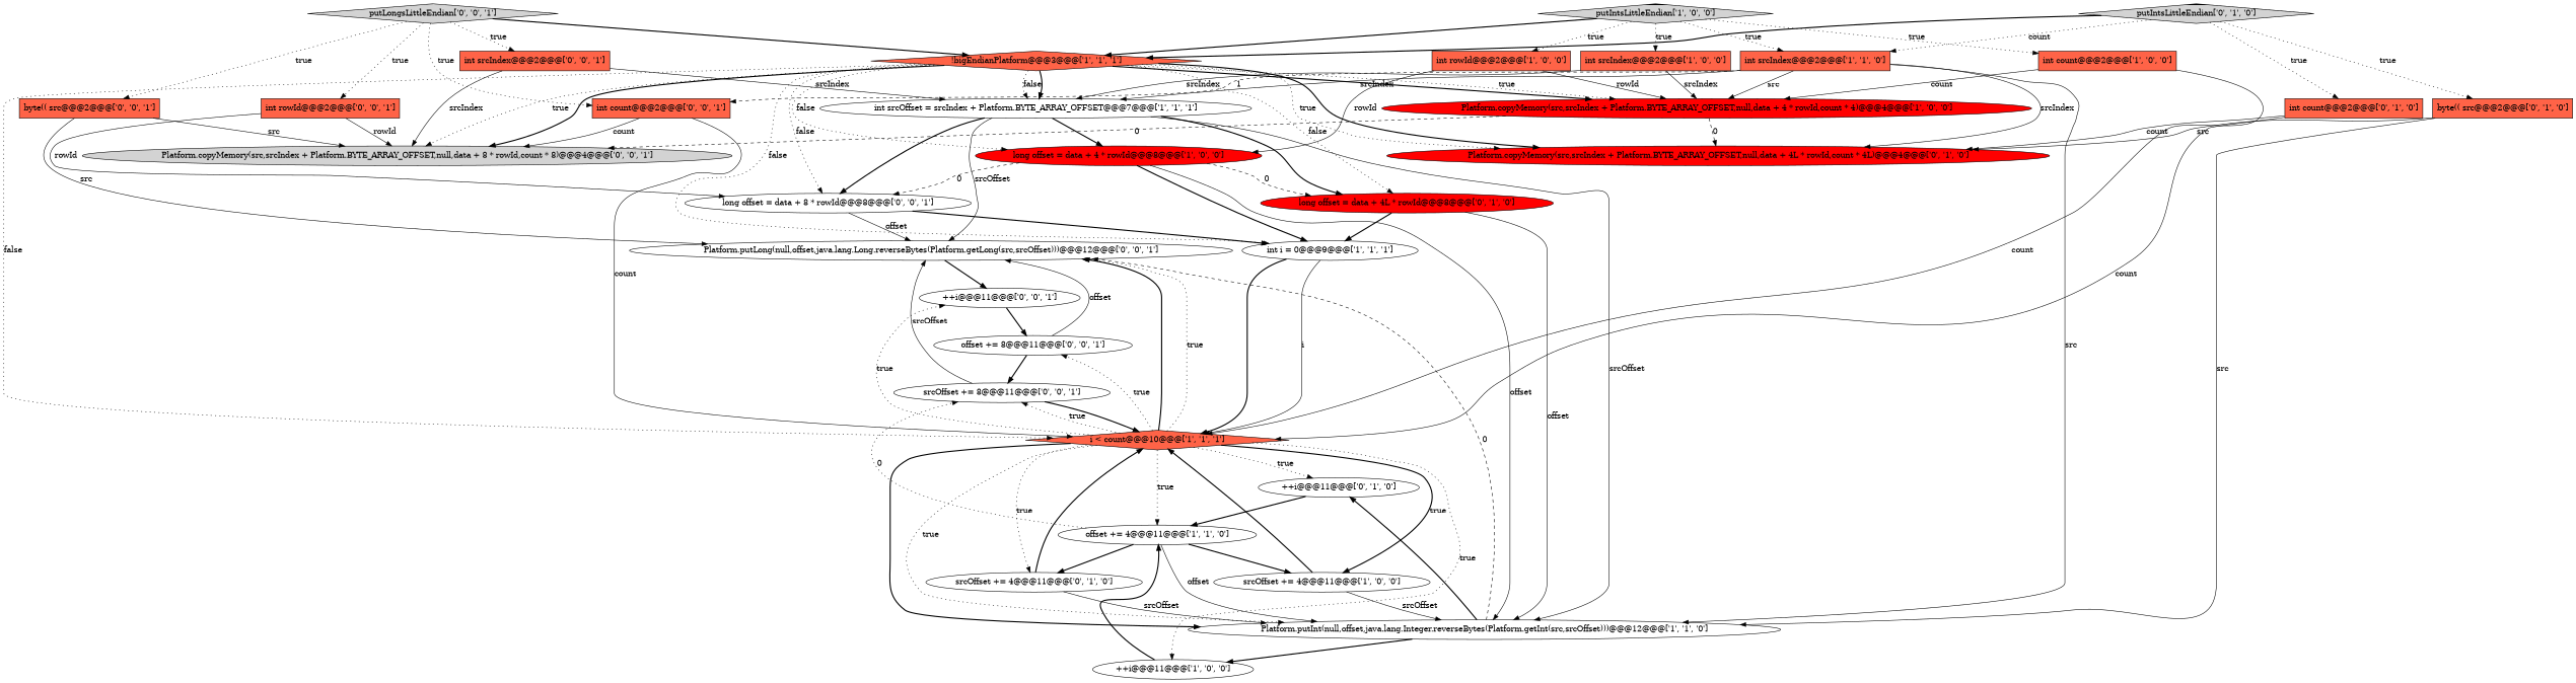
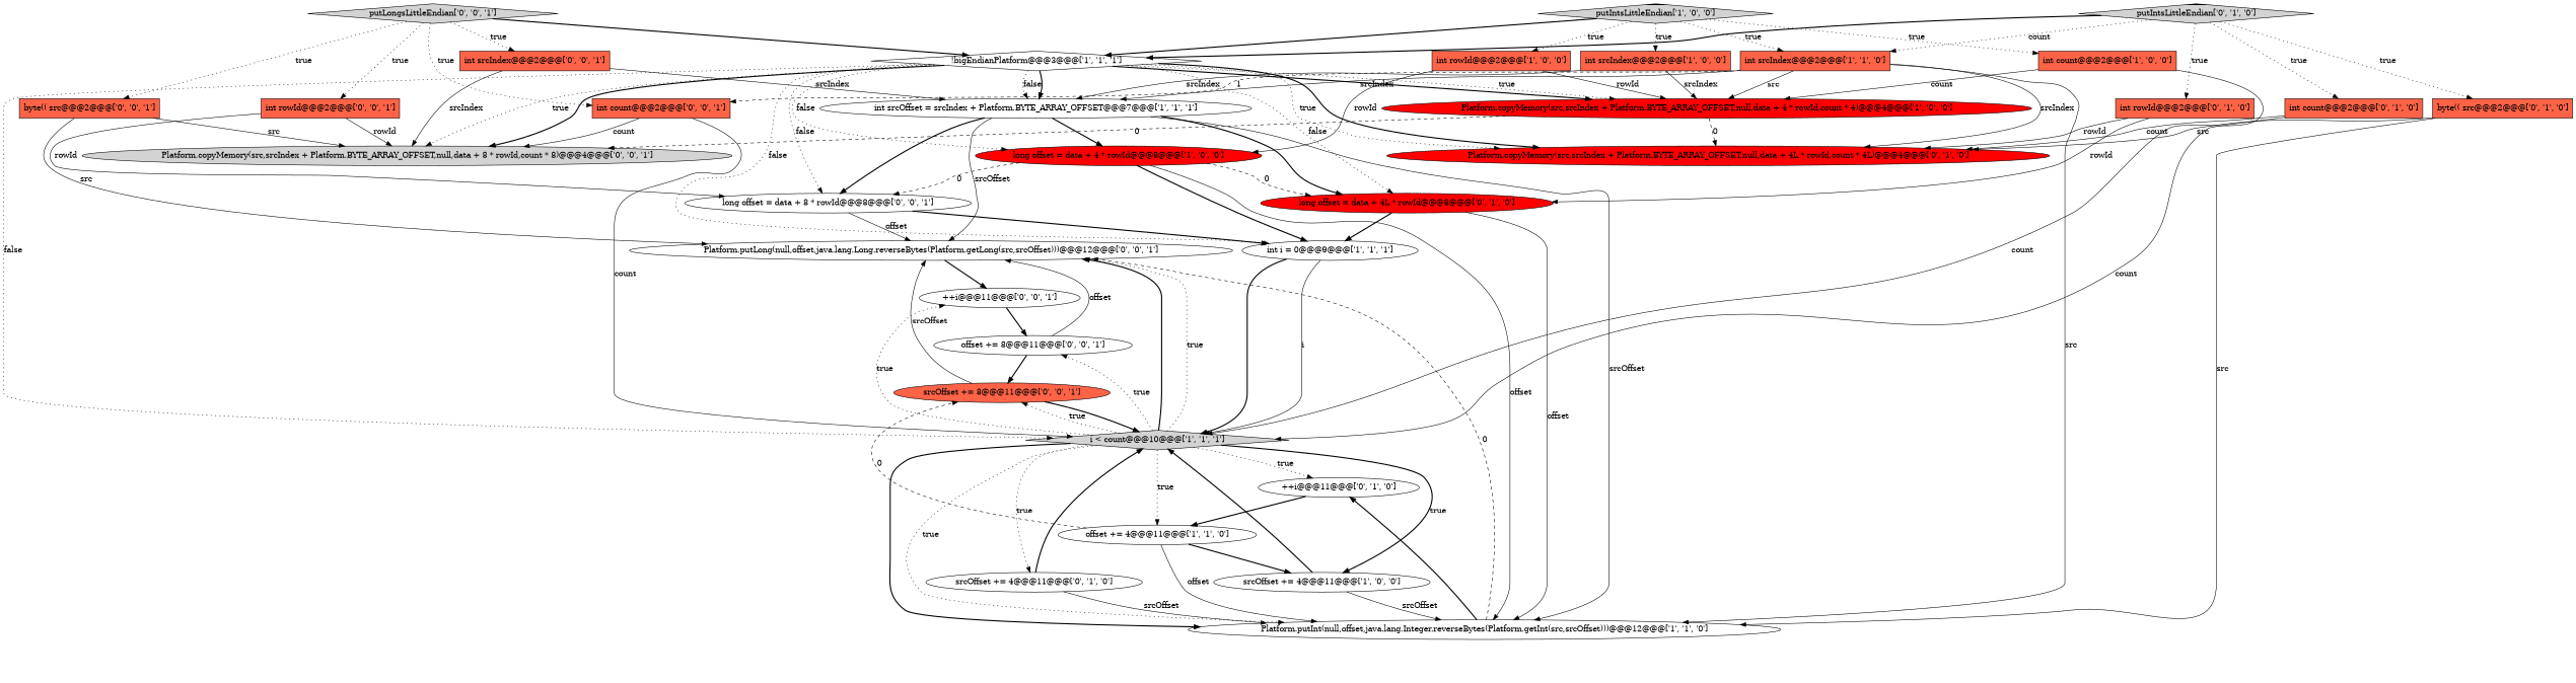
  digraph {
    node [fillcolor=white shape=ellipse style=filled]
    edge [style=solid]
    n1 [fillcolor=tomato label="int srcIndex@@@2@@@['0', '0', '1']" shape=box]
    n2 [label="int srcOffset = srcIndex + Platform.BYTE_ARRAY_OFFSET@@@7@@@['1', '1', '1']"]
    n3 [fillcolor=lightgray label="Platform.copyMemory(src,srcIndex + Platform.BYTE_ARRAY_OFFSET,null,data + 8 * rowId,count * 8)@@@4@@@['0', '0', '1']"]
    n4 [label="long offset = data + 8 * rowId@@@8@@@['0', '0', '1']"]
    n5 [label="Platform.putLong(null,offset,java.lang.Long.reverseBytes(Platform.getLong(src,srcOffset)))@@@12@@@['0', '0', '1']"]
    n6 [label="Platform.putInt(null,offset,java.lang.Integer.reverseBytes(Platform.getInt(src,srcOffset)))@@@12@@@['1', '1', '0']"]
    n7 [fillcolor=red label="long offset = data + 4L * rowId@@@8@@@['0', '1', '0']"]
    n8 [fillcolor=red label="long offset = data + 4 * rowId@@@8@@@['1', '0', '0']"]
    n9 [label="int i = 0@@@9@@@['1', '1', '1']"]
    n10 [label="++i@@@11@@@['0', '0', '1']"]
-   n11 [fillcolor=tomato label="i < count@@@10@@@['1', '1', '1']" shape=diamond]
+   n11 [fillcolor=lightgray label="i < count@@@10@@@['1', '1', '1']" shape=diamond]
    n12 [fillcolor=lightgray label="putIntsLittleEndian['1', '0', '0']" shape=diamond]
    n13 [fillcolor=tomato label="int count@@@2@@@['1', '0', '0']" shape=box]
    n14 [fillcolor=tomato label="int srcIndex@@@2@@@['1', '0', '0']" shape=box]
    n15 [fillcolor=tomato label="int rowId@@@2@@@['1', '0', '0']" shape=box]
-   n16 [fillcolor=tomato label="!bigEndianPlatform@@@3@@@['1', '1', '1']" shape=diamond]
+   n16 [label="!bigEndianPlatform@@@3@@@['1', '1', '1']" shape=diamond]
    n17 [fillcolor=tomato label="int srcIndex@@@2@@@['1', '1', '0']" shape=box]
    n18 [fillcolor=red label="Platform.copyMemory(src,srcIndex + Platform.BYTE_ARRAY_OFFSET,null,data + 4 * rowId,count * 4)@@@4@@@['1', '0', '0']"]
    n19 [fillcolor=red label="Platform.copyMemory(src,srcIndex + Platform.BYTE_ARRAY_OFFSET,null,data + 4L * rowId,count * 4L)@@@4@@@['0', '1', '0']"]
    n20 [fillcolor=tomato label="int count@@@2@@@['0', '0', '1']" shape=box]
    n21 [label="offset += 4@@@11@@@['1', '1', '0']"]
    n22 [label="srcOffset += 4@@@11@@@['0', '1', '0']"]
    n23 [label="srcOffset += 4@@@11@@@['1', '0', '0']"]
-   n24 [label="srcOffset += 8@@@11@@@['0', '0', '1']"]
-   n25 [label="++i@@@11@@@['1', '0', '0']"]
+   n24 [fillcolor=tomato label="srcOffset += 8@@@11@@@['0', '0', '1']"]
    n26 [label="++i@@@11@@@['0', '1', '0']"]
    n27 [label="offset += 8@@@11@@@['0', '0', '1']"]
    n28 [fillcolor=tomato label="byte(( src@@@2@@@['0', '0', '1']" shape=box]
    n29 [fillcolor=tomato label="byte(( src@@@2@@@['0', '1', '0']" shape=box]
    n30 [fillcolor=lightgray label="putIntsLittleEndian['0', '1', '0']" shape=diamond]
    n31 [fillcolor=tomato label="int count@@@2@@@['0', '1', '0']" shape=box]
+   n32 [fillcolor=tomato label="int rowId@@@2@@@['0', '1', '0']" shape=box]
    n33 [fillcolor=lightgray label="putLongsLittleEndian['0', '0', '1']" shape=diamond]
    n34 [fillcolor=tomato label="int rowId@@@2@@@['0', '0', '1']" shape=box]
    n1 -> n2 [label=srcIndex]
    n1 -> n3 [label=srcIndex]
    n2 -> n4 [style=bold]
    n2 -> n5 [label=srcOffset]
    n2 -> n6 [label=srcOffset]
    n2 -> n7 [style=bold]
    n2 -> n8 [style=bold]
    n4 -> n5 [label=offset]
    n4 -> n9 [style=bold]
    n5 -> n10 [style=bold]
    n6 -> n5 [label=0 style=dashed]
-   n6 -> n25 [style=bold]
    n6 -> n26 [style=bold]
    n7 -> n6 [label=offset]
    n7 -> n9 [style=bold]
    n8 -> n4 [label=0 style=dashed]
    n8 -> n6 [label=offset]
    n8 -> n7 [label=0 style=dashed]
    n8 -> n9 [style=bold]
    n9 -> n11 [label=i]
    n9 -> n11 [style=bold]
    n10 -> n27 [style=bold]
    n11 -> n5 [style=bold]
    n11 -> n5 [label=true style=dotted]
    n11 -> n6 [style=bold]
    n11 -> n6 [label=true style=dotted]
    n11 -> n10 [label=true style=dotted]
    n11 -> n21 [label=true style=dotted]
    n11 -> n22 [label=true style=dotted]
    n11 -> n23 [label=true style=bold]
    n11 -> n24 [label=true style=dotted]
-   n11 -> n25 [label=true style=dotted]
    n11 -> n26 [label=true style=dotted]
    n11 -> n27 [label=true style=dotted]
    n12 -> n13 [label=true style=dotted]
    n12 -> n14 [label=true style=dotted]
    n12 -> n15 [label=true style=dotted]
    n12 -> n16 [style=bold]
    n12 -> n17 [label=true style=dotted]
    n13 -> n11 [label=count]
    n13 -> n18 [label=count]
    n14 -> n2 [label=srcIndex]
    n14 -> n18 [label=srcIndex]
    n15 -> n8 [label=rowId]
    n15 -> n18 [label=rowId]
    n16 -> n2 [label=false style=dotted]
    n16 -> n2 [style=bold]
    n16 -> n3 [label=true style=dotted]
    n16 -> n3 [style=bold]
    n16 -> n4 [label=false style=dotted]
    n16 -> n7 [label=false style=dotted]
    n16 -> n8 [label=false style=dotted]
    n16 -> n9 [label=false style=dotted]
    n16 -> n11 [label=false style=dotted]
    n16 -> n18 [style=bold]
    n16 -> n18 [label=true style=dotted]
    n16 -> n19 [label=true style=dotted]
    n16 -> n19 [style=bold]
    n17 -> n2 [label=srcIndex]
    n17 -> n6 [label=src]
    n17 -> n18 [label=src]
    n17 -> n19 [label=srcIndex]
    n17 -> n20 [label=1 style=dashed]
    n18 -> n3 [label=0 style=dashed]
    n18 -> n19 [label=0 style=dashed]
    n20 -> n3 [label=count]
    n20 -> n11 [label=count]
    n21 -> n6 [label=offset]
-   n21 -> n22 [style=bold]
    n21 -> n23 [style=bold]
-   n21 -> n24 [label=0 style=dotted]
+   n21 -> n24 [label=0 style=dashed]
    n22 -> n6 [label=srcOffset]
    n22 -> n11 [style=bold]
    n23 -> n6 [label=srcOffset]
    n23 -> n11 [style=bold]
    n24 -> n5 [label=srcOffset]
    n24 -> n11 [style=bold]
-   n25 -> n21 [style=bold]
    n26 -> n21 [style=bold]
    n27 -> n5 [label=offset]
    n27 -> n24 [style=bold]
    n28 -> n3 [label=src]
    n28 -> n5 [label=src]
    n29 -> n6 [label=src]
    n29 -> n19 [label=src]
    n30 -> n16 [style=bold]
    n30 -> n17 [label=count style=dotted]
    n30 -> n29 [label=true style=dotted]
    n30 -> n31 [label=true style=dotted]
+   n30 -> n32 [label=true style=dotted]
    n31 -> n11 [label=count]
    n31 -> n19 [label=count]
+   n32 -> n7 [label=rowId]
+   n32 -> n19 [label=rowId]
    n33 -> n1 [label=true style=dotted]
    n33 -> n16 [style=bold]
    n33 -> n20 [label=true style=dotted]
    n33 -> n28 [label=true style=dotted]
    n33 -> n34 [label=true style=dotted]
    n34 -> n3 [label=rowId]
    n34 -> n4 [label=rowId]
  }
